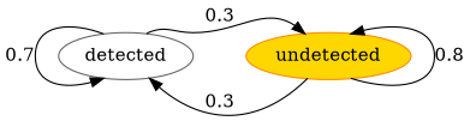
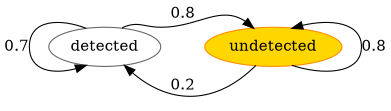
  digraph {
    node [style=filled]
    n1 [label=detected fillcolor=white color=gray40]
    n2 [label=undetected fillcolor=gold color=darkorange]
    subgraph sub_1 {
      rank=same
      n1
      n2
    }
    n1 -> n1 [headport=sw label=0.7 tailport=nw]
-   n1 -> n2 [headport=nw label=0.3 tailport=ne]
-   n2 -> n1 [headport=se label=0.3 tailport=sw]
+   n1 -> n2 [headport=nw label=0.8 tailport=ne]
+   n2 -> n1 [headport=se label=0.2 tailport=sw]
    n2 -> n2 [headport=ne label=0.8 tailport=se]
  }
